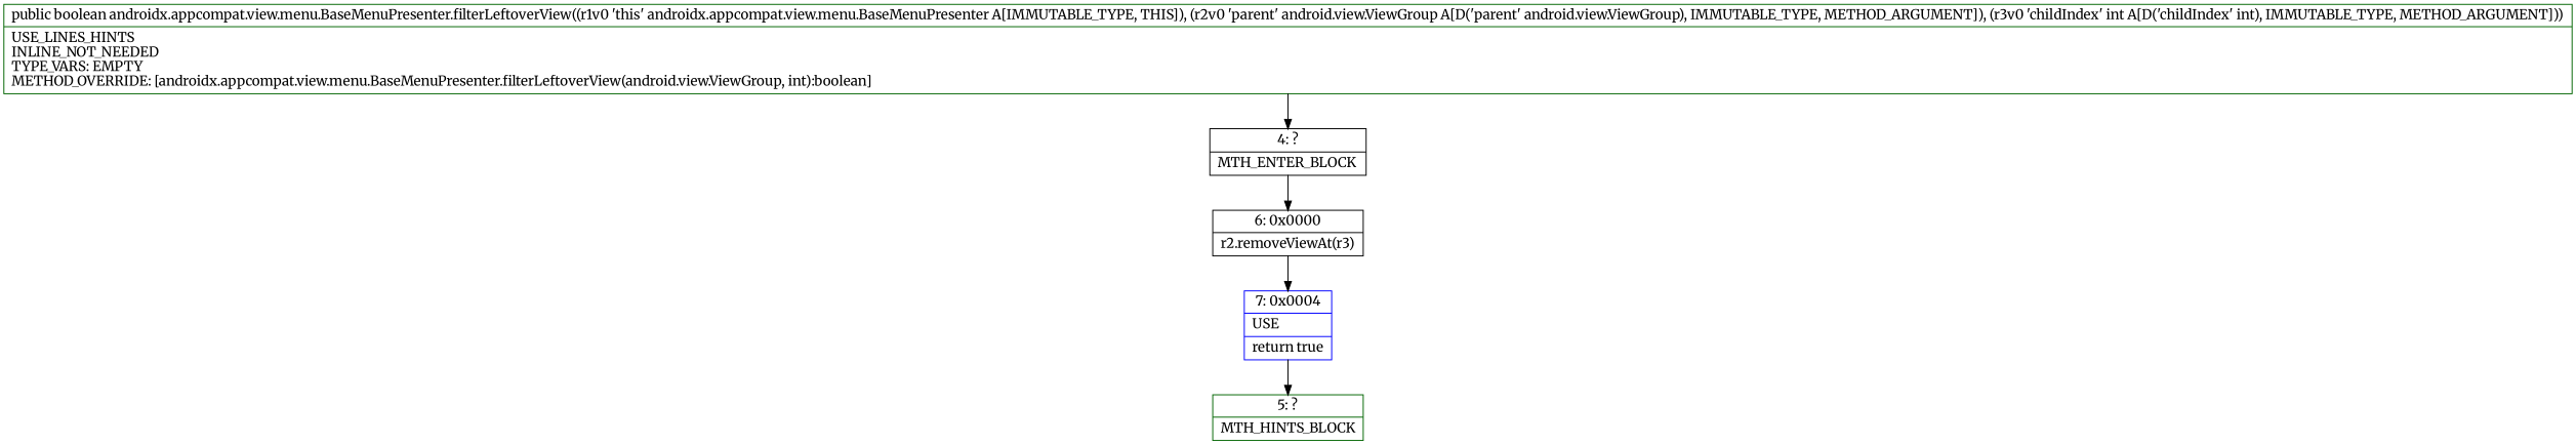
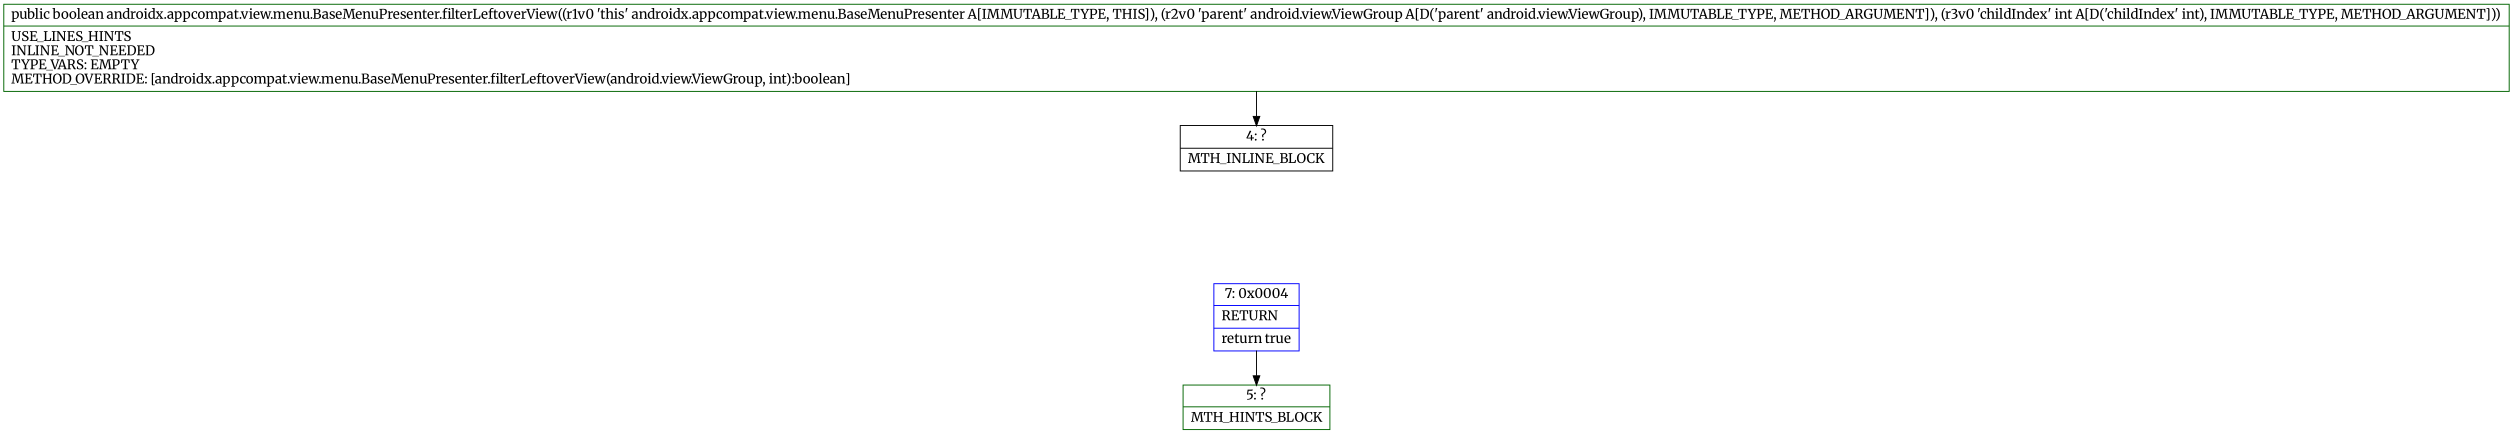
  digraph {
    fontname=Merriweather
    node [color=black fontname=Merriweather shape=record]
    edge [fontname=Merriweather]
-   n1 [label="{4\:\ ?|MTH_ENTER_BLOCK\l}"]
-   n2 [label="{6\:\ 0x0000|r2.removeViewAt(r3)\l}"]
-   n3 [color=blue label="{7\:\ 0x0004|USE\l|return true\l}"]
+   n1 [label="{4\:\ ?|MTH_INLINE_BLOCK\l}"]
+   n3 [color=blue label="{7\:\ 0x0004|RETURN\l|return true\l}"]
    n4 [color=darkgreen label="{5\:\ ?|MTH_HINTS_BLOCK\l}"]
    n5 [color=darkgreen label="{public boolean androidx.appcompat.view.menu.BaseMenuPresenter.filterLeftoverView((r1v0 'this' androidx.appcompat.view.menu.BaseMenuPresenter A[IMMUTABLE_TYPE, THIS]), (r2v0 'parent' android.view.ViewGroup A[D('parent' android.view.ViewGroup), IMMUTABLE_TYPE, METHOD_ARGUMENT]), (r3v0 'childIndex' int A[D('childIndex' int), IMMUTABLE_TYPE, METHOD_ARGUMENT]))  | USE_LINES_HINTS\lINLINE_NOT_NEEDED\lTYPE_VARS: EMPTY\lMETHOD_OVERRIDE: [androidx.appcompat.view.menu.BaseMenuPresenter.filterLeftoverView(android.view.ViewGroup, int):boolean]\l}"]
-   n1 -> n2
-   n2 -> n3
    n3 -> n4
    n5 -> n1
  }
